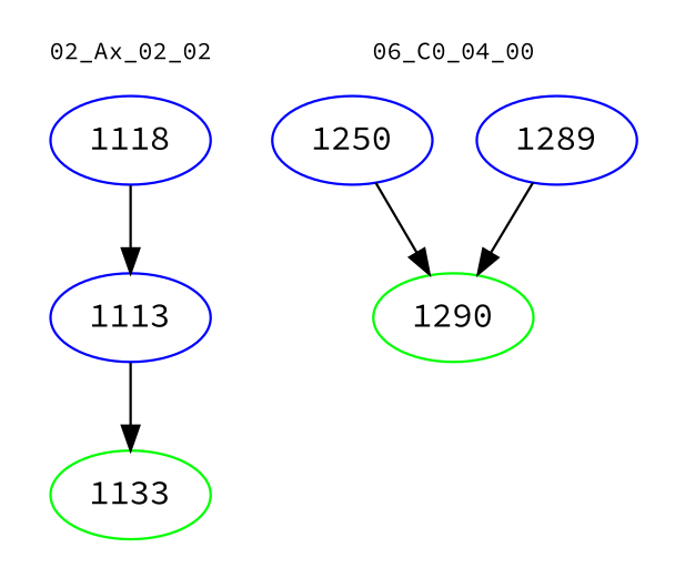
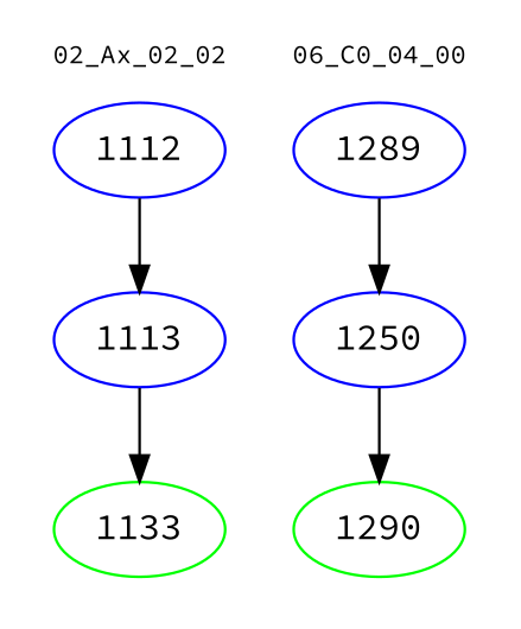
  digraph {
    fontname="Source Code Pro"
    node [color=blue fontname="Source Code Pro"]
    edge [color=black fontname="Source Code Pro"]
-   n1 [label=1118]
+   n1 [label=1112]
    n2 [label=1113]
    n3 [color=green label=1133]
    n4 [label=1289]
    n5 [label=1250]
    n6 [color=green label=1290]
    subgraph cluster_1 {
      color=white
      fontsize=10
      label="02_Ax_02_02"
      n1
      n2
      n3
    }
    subgraph cluster_2 {
      color=white
      fontsize=10
      label="06_C0_04_00"
      n4
      n5
      n6
    }
    n1 -> n2
    n2 -> n3
-   n4 -> n6
+   n4 -> n5
    n5 -> n6
  }
